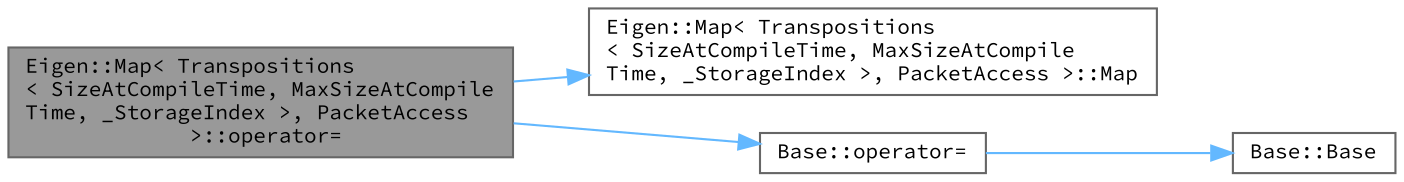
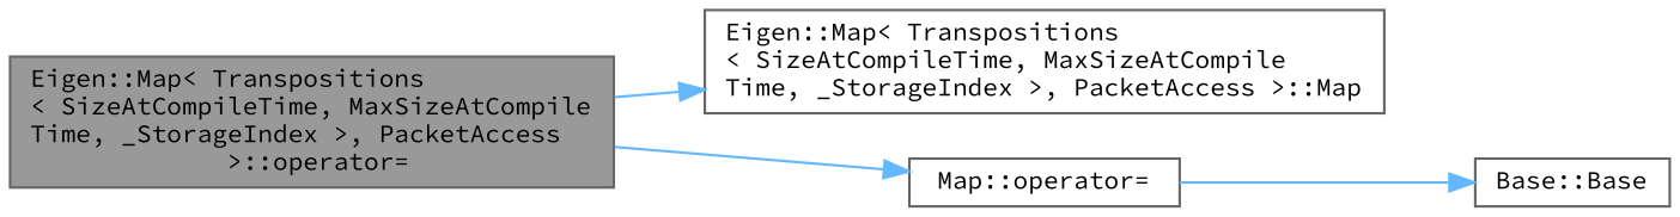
  digraph {
    rankdir=LR
    fontname="Source Code Pro"
    node [color=grey40 fillcolor=white fontname="Source Code Pro" fontsize=10 shape=box style=filled]
    edge [color=steelblue1 fontname="Source Code Pro" fontsize=10 labelfontname=Helvetica labelfontsize=10 style=solid]
    n1 [color=gray40 fillcolor=grey60 fontcolor=black height=0.2 label="Eigen::Map\< Transpositions\l\< SizeAtCompileTime, MaxSizeAtCompile\lTime, _StorageIndex \>, PacketAccess\l \>::operator=" width=0.4]
    n2 [height=0.2 label="Eigen::Map\< Transpositions\l\< SizeAtCompileTime, MaxSizeAtCompile\lTime, _StorageIndex \>, PacketAccess \>::Map" width=0.4]
-   n3 [height=0.2 label="Base::operator=" width=0.4]
+   n3 [height=0.2 label="Map::operator=" width=0.4]
    n4 [height=0.2 label="Base::Base" width=0.4]
    n1 -> n2
    n1 -> n3
    n3 -> n4
  }
